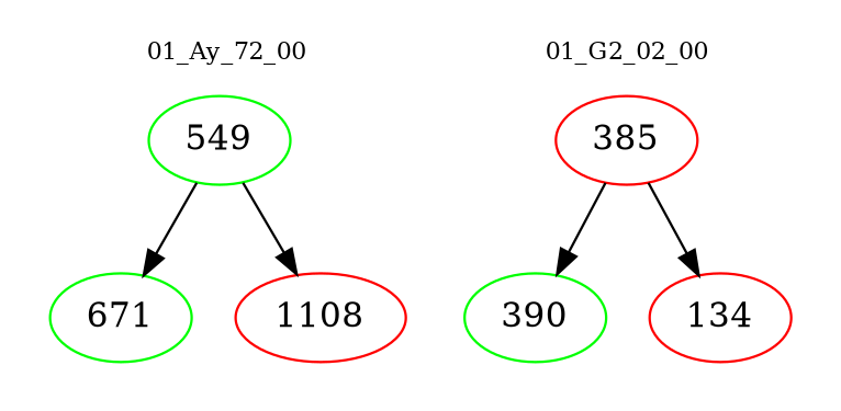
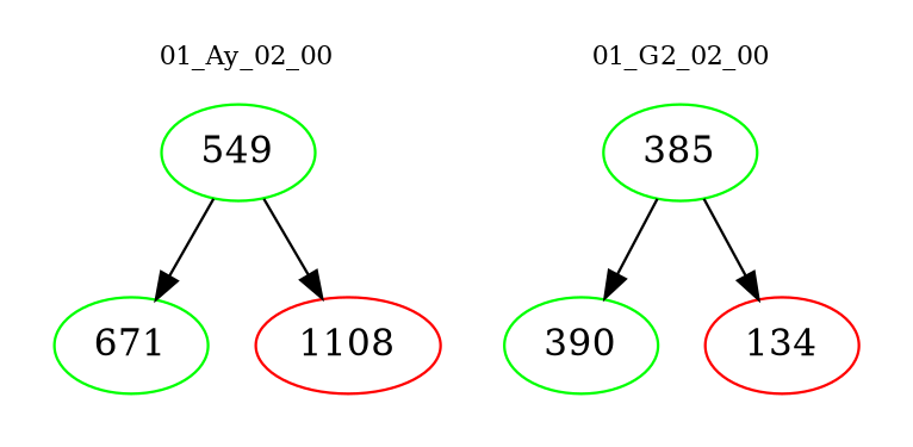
  digraph {
    node [color=green]
    edge [color=black]
    n1 [label=549]
    n2 [label=671]
    n3 [color=red label=1108]
-   n4 [color=red label=385]
+   n4 [label=385]
    n5 [label=390]
    n6 [color=red label=134]
    subgraph cluster_1 {
      color=white
      fontsize=10
-     label="01_Ay_72_00"
+     label="01_Ay_02_00"
      n1
      n2
      n3
    }
    subgraph cluster_2 {
      color=white
      fontsize=10
      label="01_G2_02_00"
      n4
      n5
      n6
    }
    n1 -> n2
    n1 -> n3
    n4 -> n5
    n4 -> n6
  }
